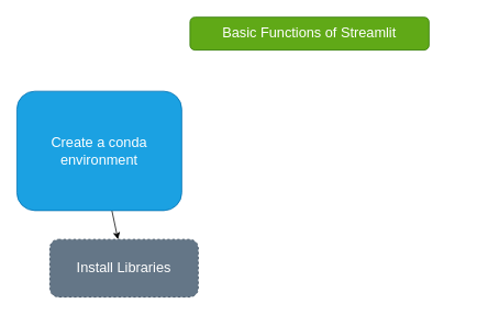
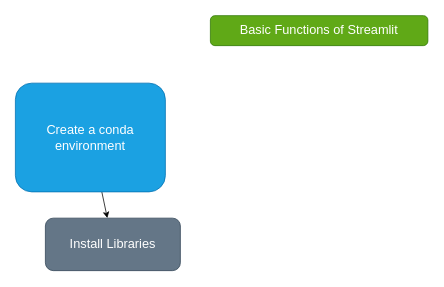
  <mxCell id="0" />
  <mxCell id="1" parent="0" />
- <mxCell id="2" value="&lt;font style=&quot;font-size: 17px;&quot;&gt;Basic Functions of Streamlit&lt;/font&gt;" style="rounded=1;whiteSpace=wrap;html=1;fillColor=#60a917;fontColor=#ffffff;strokeColor=#2D7600;" vertex="1" parent="1"><mxGeometry x="230" y="20" width="290" height="40" as="geometry" /></mxCell>
+ <mxCell id="2" value="&lt;font style=&quot;font-size: 17px;&quot;&gt;Basic Functions of Streamlit&lt;/font&gt;" style="rounded=1;whiteSpace=wrap;html=1;fillColor=#60a917;fontColor=#ffffff;strokeColor=#2D7600;" vertex="1" parent="1"><mxGeometry x="280" y="20" width="290" height="40" as="geometry" /></mxCell>
  <mxCell id="3" value="" style="edgeStyle=none;html=1;fontSize=17;" edge="1" parent="1" source="4" target="5"><mxGeometry relative="1" as="geometry" /></mxCell>
  <mxCell id="4" value="Create a conda environment" style="rounded=1;whiteSpace=wrap;html=1;fontSize=17;fillColor=#1ba1e2;fontColor=#ffffff;strokeColor=#006EAF;" vertex="1" parent="1"><mxGeometry x="20" y="110" width="200" height="145" as="geometry" /></mxCell>
- <mxCell id="5" value="Install Libraries" style="whiteSpace=wrap;html=1;fontSize=17;fillColor=#647687;strokeColor=#314354;rounded=1;fontColor=#ffffff;dashed=1;" vertex="1" parent="1"><mxGeometry x="60" y="290" width="180" height="70" as="geometry" /></mxCell>
+ <mxCell id="5" value="Install Libraries" style="whiteSpace=wrap;html=1;fontSize=17;fillColor=#647687;strokeColor=#314354;rounded=1;fontColor=#ffffff;" vertex="1" parent="1"><mxGeometry x="60" y="290" width="180" height="70" as="geometry" /></mxCell>
